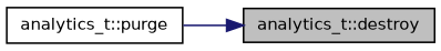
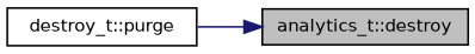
  digraph {
    rankdir=RL
    node [color=black fontname=Helvetica fontsize=10 shape=record style=filled]
    n1 [fillcolor=grey75 fontcolor=black height=0.2 label="analytics_t::destroy" width=0.4]
-   n2 [fillcolor=white height=0.2 label="analytics_t::purge" width=0.4]
+   n2 [fillcolor=white height=0.2 label="destroy_t::purge" width=0.4]
    n1 -> n2 [color=midnightblue dir=back fontname=Helvetica fontsize=10 labelfontname=Helvetica labelfontsize=10 style=solid]
  }
